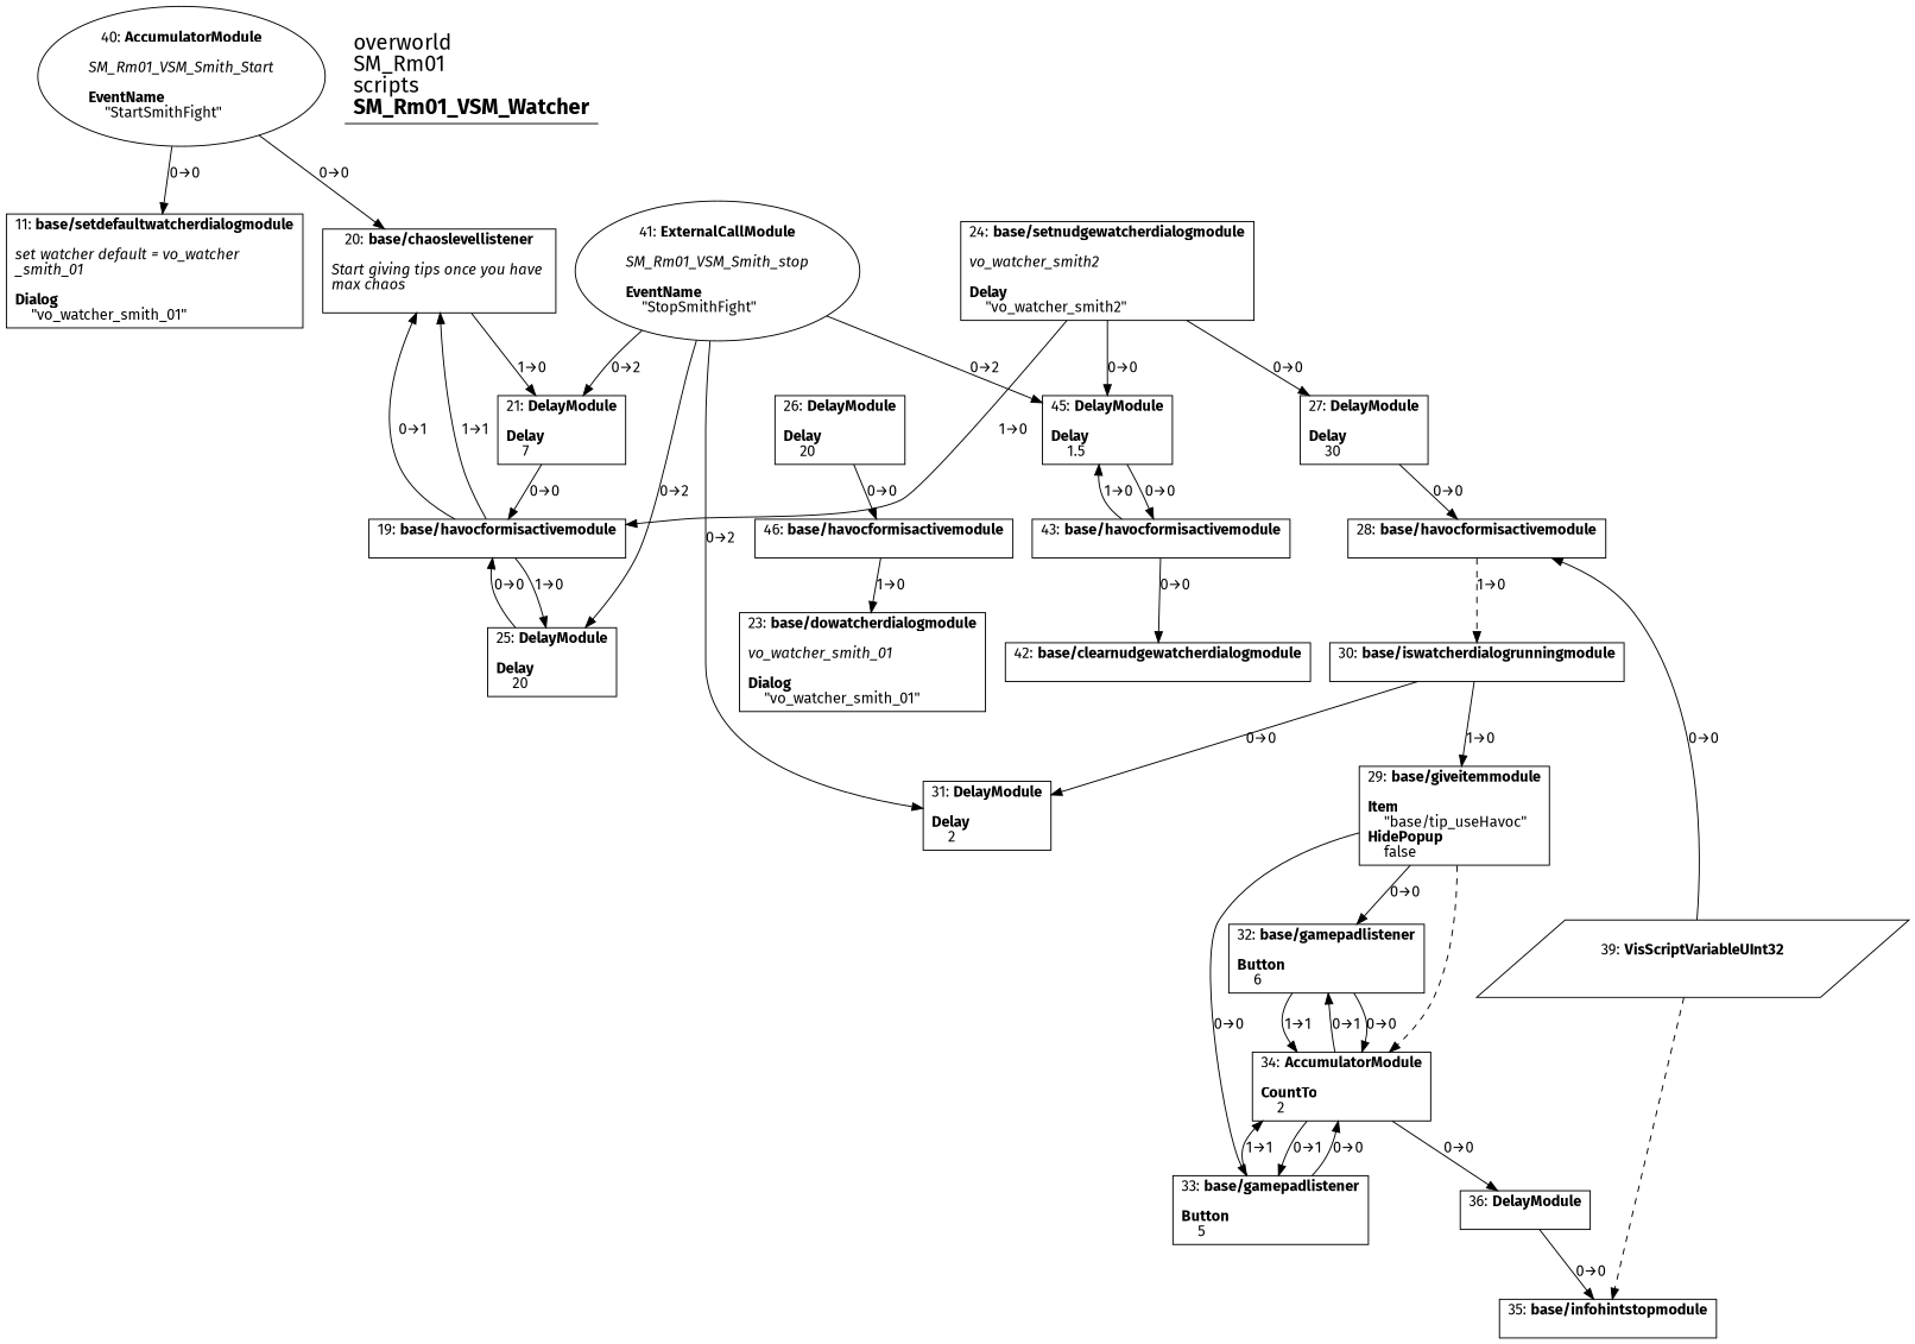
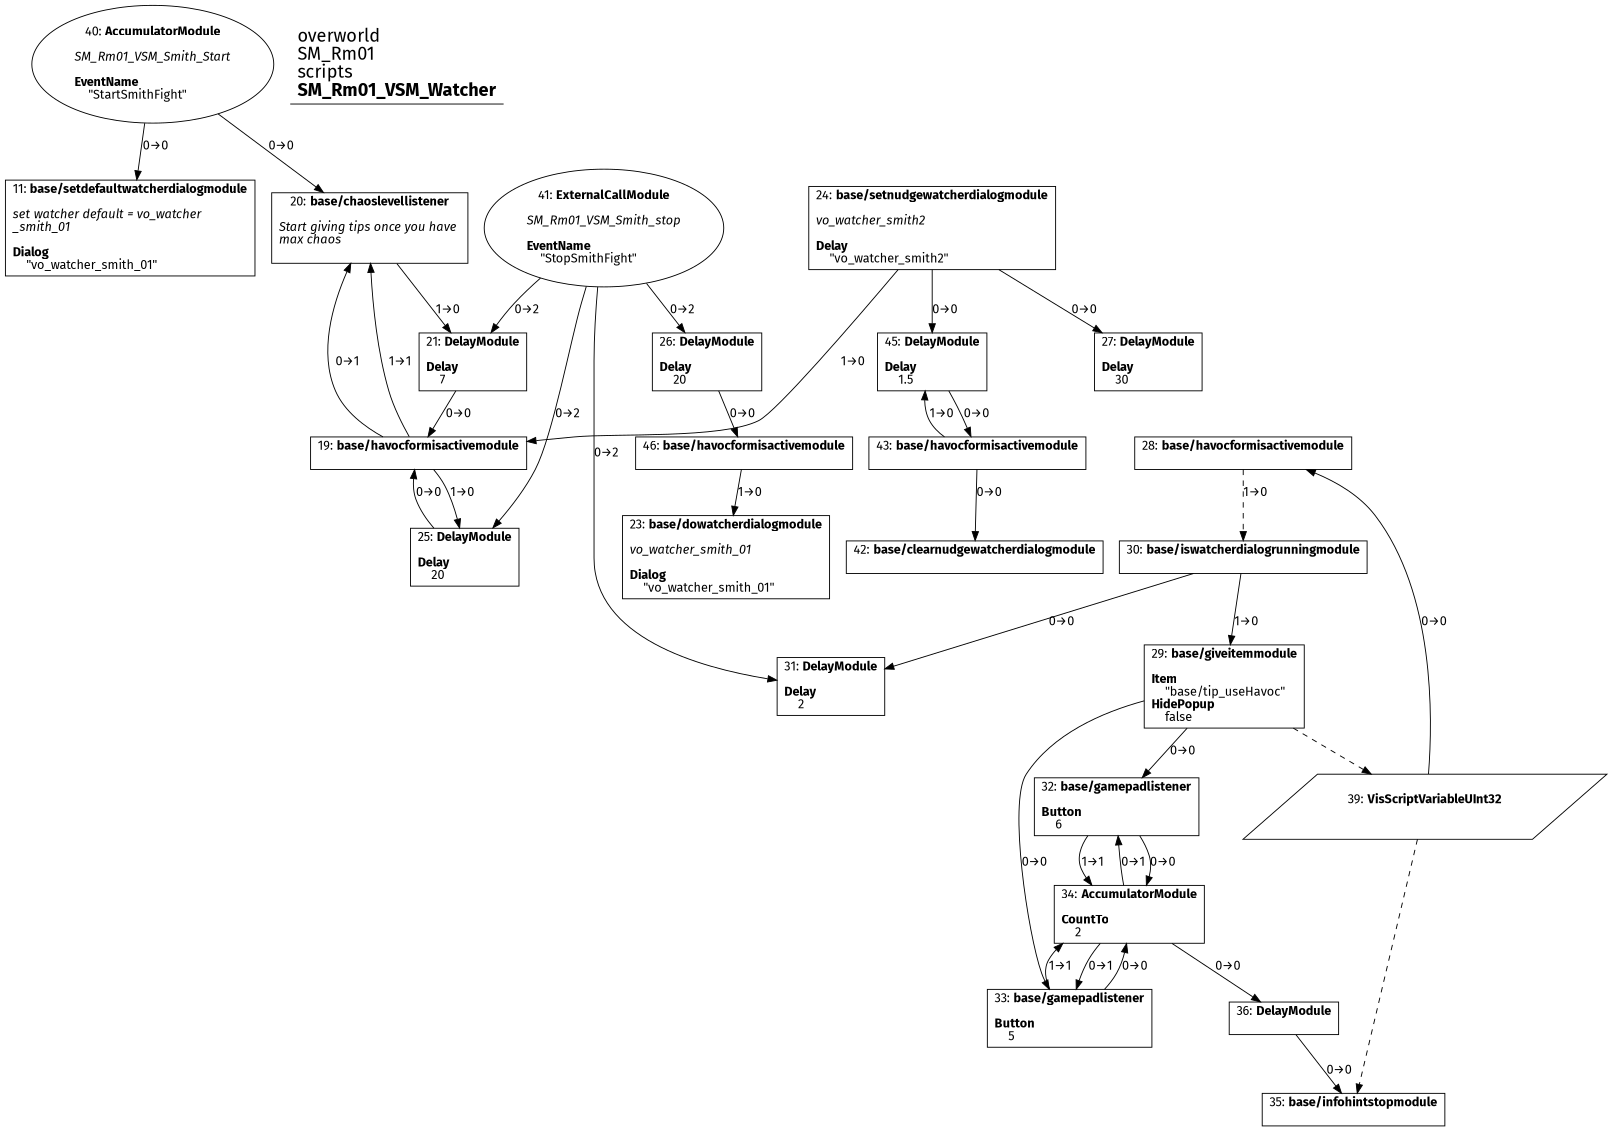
  digraph {
    fontname="Fira Sans"
    splines=spline
    node [fontname="Fira Sans" shape=box]
    edge [fontname="Fira Sans"]
    n1 [label=<11: <b>base/setdefaultwatcherdialogmodule</b><br/><br/><i>set watcher default = vo_watcher<br align="left"/>_smith_01<br align="left"/></i><br align="left"/><b>Dialog</b><br align="left"/>    &quot;vo_watcher_smith_01&quot;<br align="left"/>>]
    n2 [label=<19: <b>base/havocformisactivemodule</b><br/><br/>>]
    n3 [label=<20: <b>base/chaoslevellistener</b><br/><br/><i>Start giving tips once you have <br align="left"/>max chaos<br align="left"/></i><br align="left"/>>]
    n4 [label=<25: <b>DelayModule</b><br/><br/><b>Delay</b><br align="left"/>    20<br align="left"/>>]
    n5 [label=<21: <b>DelayModule</b><br/><br/><b>Delay</b><br align="left"/>    7<br align="left"/>>]
    n6 [label=<24: <b>base/setnudgewatcherdialogmodule</b><br/><br/><i>vo_watcher_smith2<br align="left"/></i><br align="left"/><b>Delay</b><br align="left"/>    &quot;vo_watcher_smith2&quot;<br align="left"/>>]
    n7 [label=<27: <b>DelayModule</b><br/><br/><b>Delay</b><br align="left"/>    30<br align="left"/>>]
    n8 [label=<45: <b>DelayModule</b><br/><br/><b>Delay</b><br align="left"/>    1.5<br align="left"/>>]
    n9 [label=<28: <b>base/havocformisactivemodule</b><br/><br/>>]
    n10 [label=<43: <b>base/havocformisactivemodule</b><br/><br/>>]
    n11 [label=<23: <b>base/dowatcherdialogmodule</b><br/><br/><i>vo_watcher_smith_01<br align="left"/></i><br align="left"/><b>Dialog</b><br align="left"/>    &quot;vo_watcher_smith_01&quot;<br align="left"/>>]
    n12 [label=<30: <b>base/iswatcherdialogrunningmodule</b><br/><br/>>]
    n13 [label=<42: <b>base/clearnudgewatcherdialogmodule</b><br/><br/>>]
    n14 [label=<26: <b>DelayModule</b><br/><br/><b>Delay</b><br align="left"/>    20<br align="left"/>>]
    n15 [label=<46: <b>base/havocformisactivemodule</b><br/><br/>>]
    n16 [label=<29: <b>base/giveitemmodule</b><br/><br/><b>Item</b><br align="left"/>    &quot;base/tip_useHavoc&quot;<br align="left"/><b>HidePopup</b><br align="left"/>    false<br align="left"/>>]
    n17 [label=<31: <b>DelayModule</b><br/><br/><b>Delay</b><br align="left"/>    2<br align="left"/>>]
    n18 [label=<32: <b>base/gamepadlistener</b><br/><br/><b>Button</b><br align="left"/>    6<br align="left"/>>]
    n19 [label=<33: <b>base/gamepadlistener</b><br/><br/><b>Button</b><br align="left"/>    5<br align="left"/>>]
    n20 [label=<39: <b>VisScriptVariableUInt32</b><br/><br/>> shape=parallelogram]
    n21 [label=<34: <b>AccumulatorModule</b><br/><br/><b>CountTo</b><br align="left"/>    2<br align="left"/>>]
    n22 [label=<35: <b>base/infohintstopmodule</b><br/><br/>>]
    n23 [label=<36: <b>DelayModule</b><br/><br/>>]
    n24 [label=<40: <b>AccumulatorModule</b><br/><br/><i>SM_Rm01_VSM_Smith_Start<br align="left"/></i><br align="left"/><b>EventName</b><br align="left"/>    &quot;StartSmithFight&quot;<br align="left"/>> shape=oval]
    n25 [label=<41: <b>ExternalCallModule</b><br/><br/><i>SM_Rm01_VSM_Smith_stop<br align="left"/></i><br align="left"/><b>EventName</b><br align="left"/>    &quot;StopSmithFight&quot;<br align="left"/>> shape=oval]
    n26 [label=<<font point-size="20">overworld<br align="left"/>SM_Rm01<br align="left"/>scripts<br align="left"/><b>SM_Rm01_VSM_Watcher</b><br align="left"/></font>> shape=underline]
    n2 -> n3 [label="0→1"]
    n2 -> n3 [label="1→1"]
    n2 -> n4 [label="1→0"]
    n3 -> n5 [label="1→0"]
    n4 -> n2 [label="0→0"]
    n5 -> n2 [label="0→0"]
    n6 -> n2 [label="1→0"]
    n6 -> n7 [label="0→0"]
    n6 -> n8 [label="0→0"]
-   n7 -> n9 [label="0→0"]
    n8 -> n10 [label="0→0"]
    n9 -> n12 [label="1→0" style=dashed]
    n10 -> n8 [label="1→0"]
    n10 -> n13 [label="0→0"]
    n12 -> n16 [label="1→0"]
    n12 -> n17 [label="0→0"]
    n14 -> n15 [label="0→0"]
    n15 -> n11 [label="1→0"]
    n16 -> n18 [label="0→0"]
    n16 -> n19 [label="0→0"]
-   n16 -> n21 [style=dashed]
+   n16 -> n20 [style=dashed]
    n18 -> n21 [label="0→0"]
    n18 -> n21 [label="1→1"]
    n19 -> n21 [label="0→0"]
    n19 -> n21 [label="1→1"]
    n20 -> n9 [label="0→0"]
    n20 -> n22 [style=dashed]
    n21 -> n18 [label="0→1"]
    n21 -> n19 [label="0→1"]
    n21 -> n23 [label="0→0"]
    n23 -> n22 [label="0→0"]
    n24 -> n1 [label="0→0"]
    n24 -> n3 [label="0→0"]
    n25 -> n4 [label="0→2"]
    n25 -> n5 [label="0→2"]
-   n25 -> n8 [label="0→2"]
+   n25 -> n14 [label="0→2"]
    n25 -> n17 [label="0→2"]
  }
